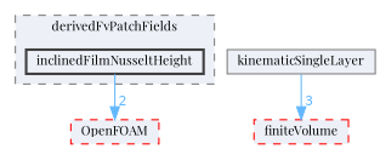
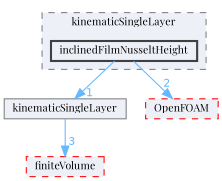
  digraph {
    compound=true
    fontname="Playfair Display"
    node [color=red fillcolor="#edf0f7" fontname="Playfair Display" fontsize=10 shape=box style="filled,dashed"]
    edge [color=steelblue1 fontcolor=steelblue1 fontname="Playfair Display" fontsize=10 labeldistance=1.5 labelfontname=Helvetica labelfontsize=10]
    n1 [color=grey25 height=0.2 label=inclinedFilmNusseltHeight style="filled,bold" width=0.4]
    n2 [color=grey50 height=0.2 label=kinematicSingleLayer style=filled width=0.4]
    n3 [height=0.2 label=OpenFOAM width=0.4]
    n4 [height=0.2 label=finiteVolume width=0.4]
    subgraph cluster_1 {
      bgcolor="#edf0f7"
      fontsize=10
-     label=derivedFvPatchFields
+     label=kinematicSingleLayer
      pencolor=grey50
      style="filled,dashed"
      n1
    }
+   n1 -> n2 [headlabel=1]
    n1 -> n3 [headlabel=2]
    n2 -> n4 [headlabel=3]
  }
